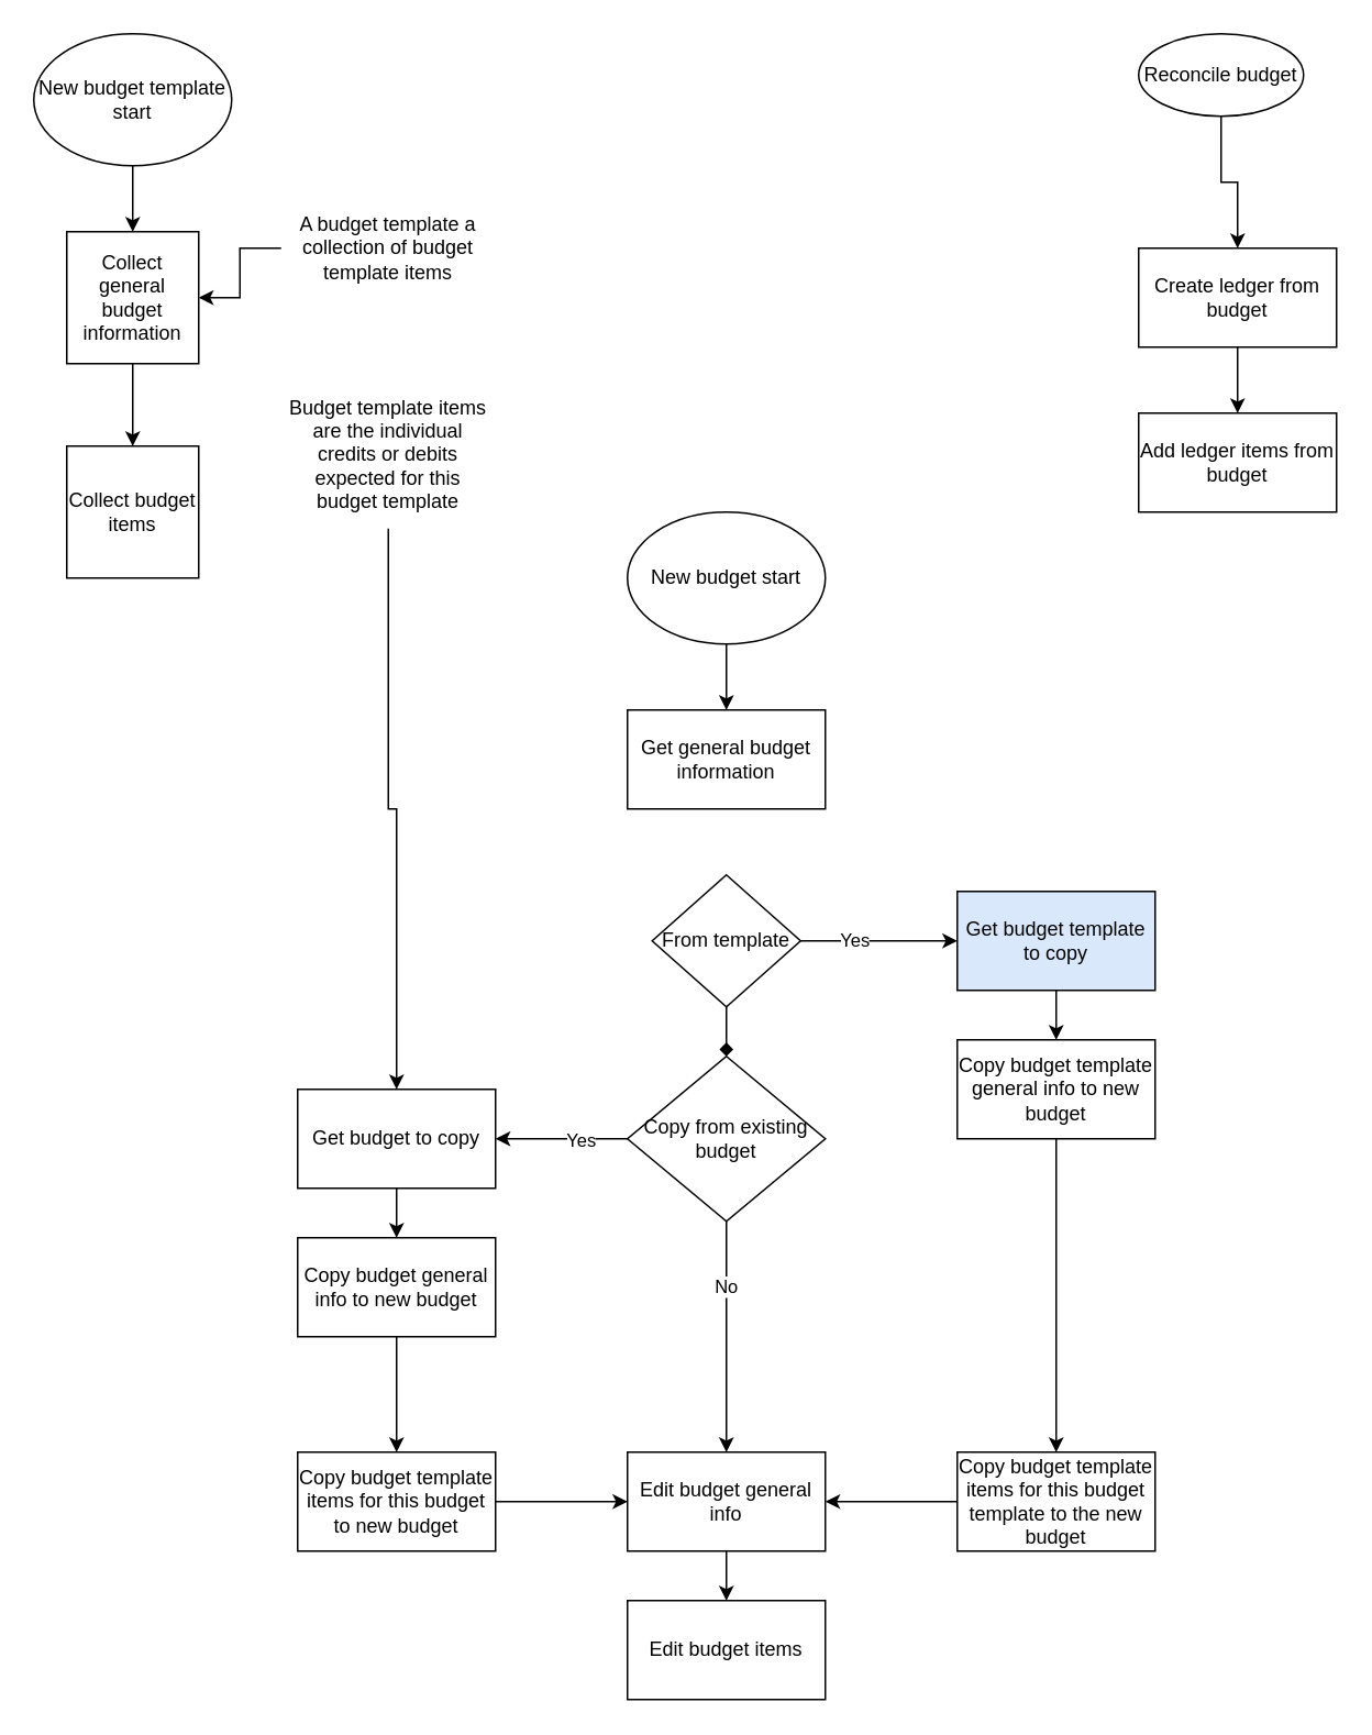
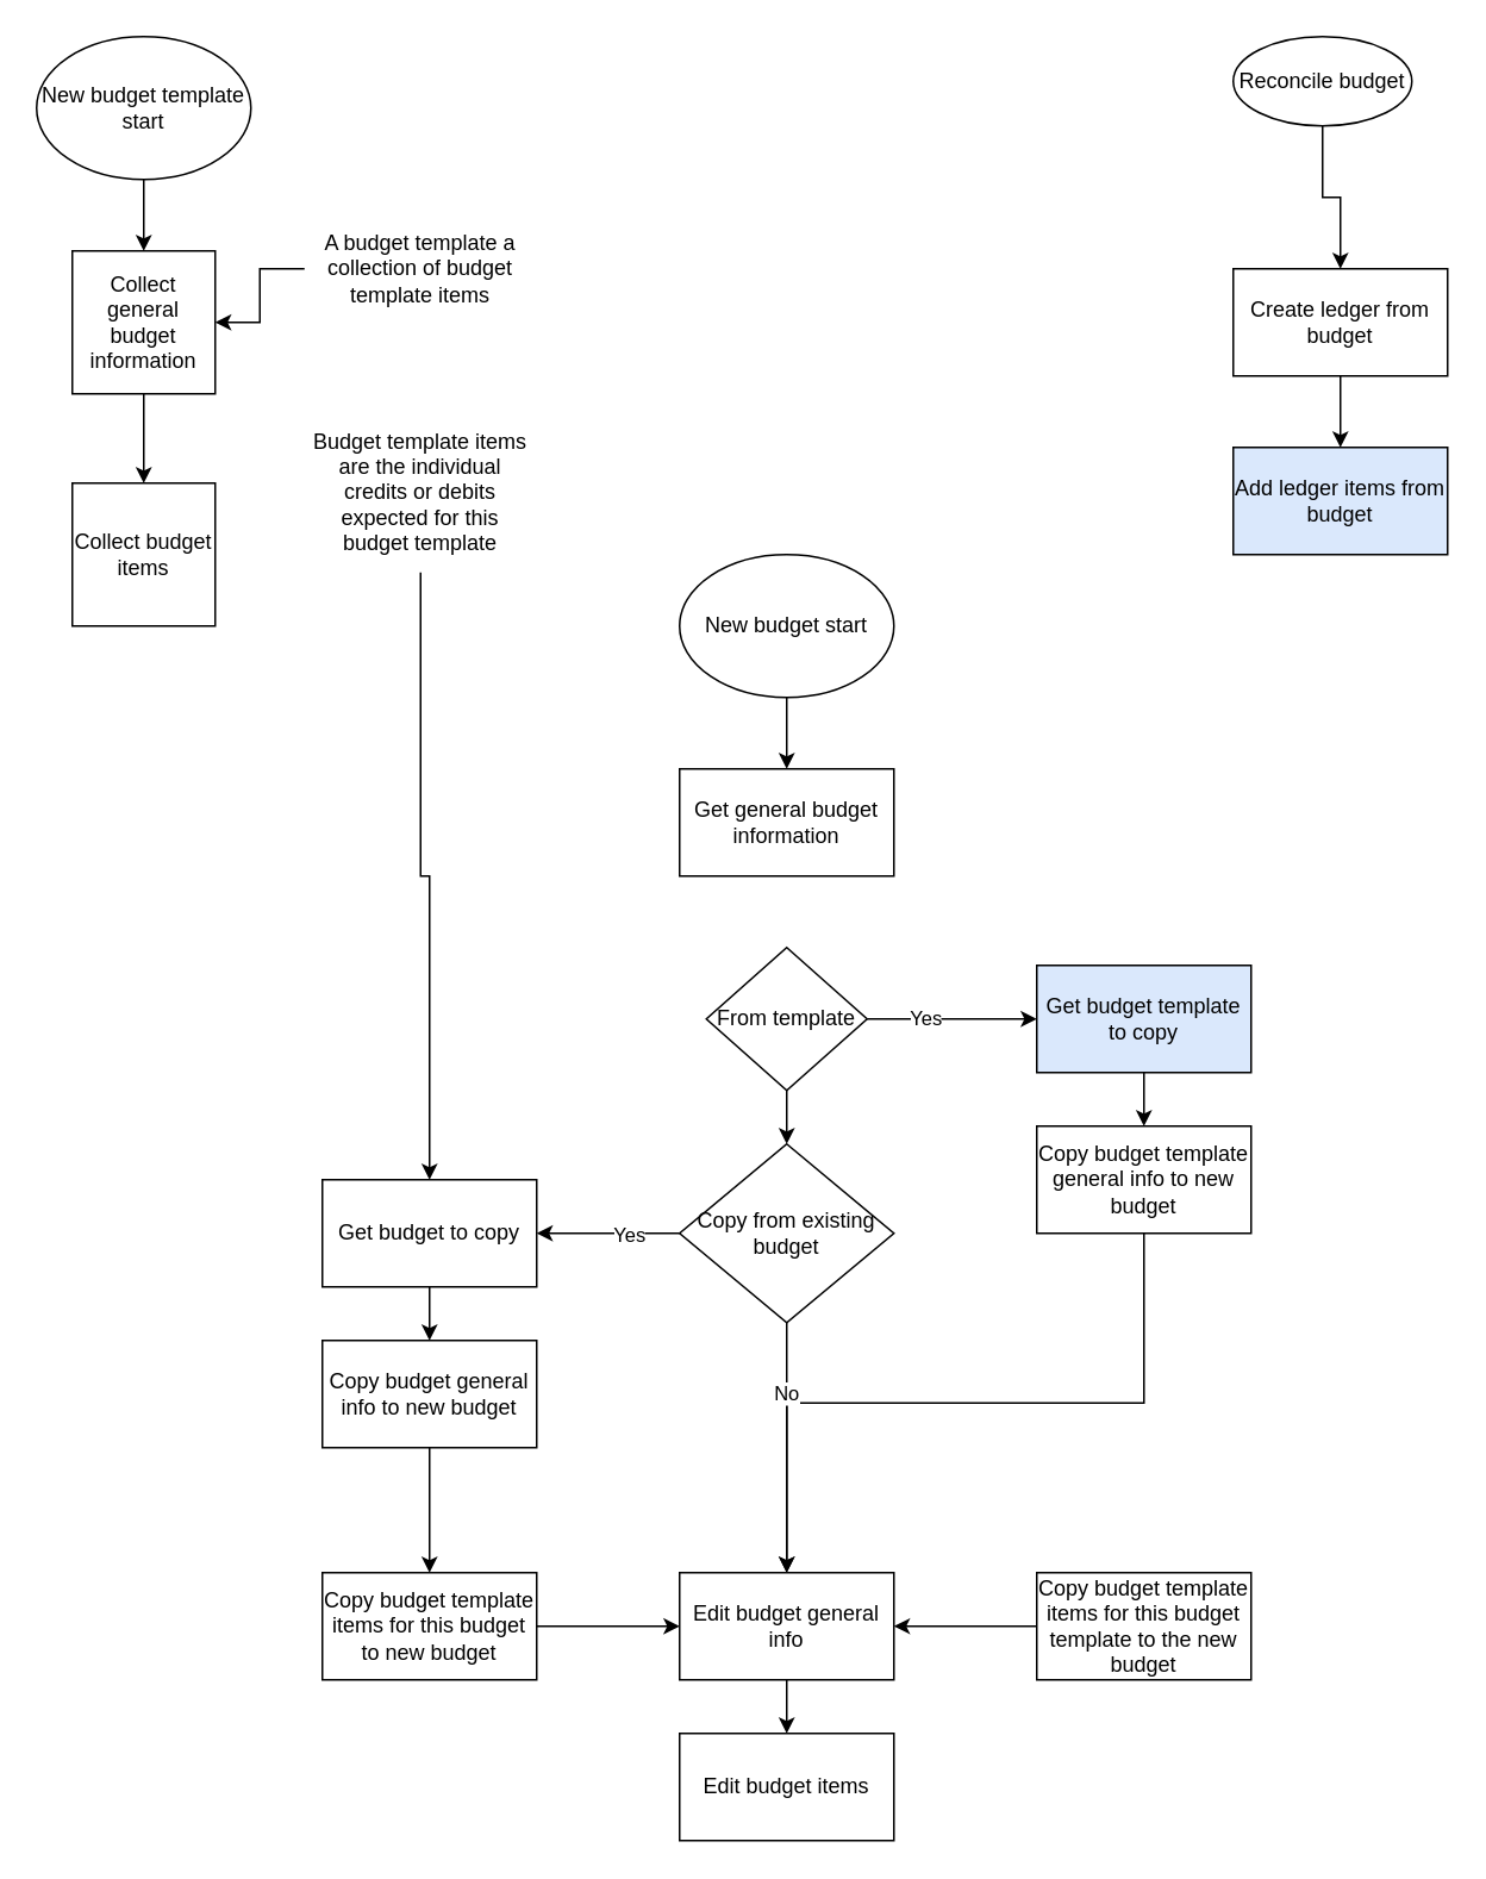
  <mxCell id="0" />
  <mxCell id="1" parent="0" />
  <mxCell id="2" style="edgeStyle=orthogonalEdgeStyle;rounded=0;orthogonalLoop=1;jettySize=auto;html=1;exitX=0.5;exitY=1;exitDx=0;exitDy=0;" parent="1" source="26" target="6" edge="1"><mxGeometry relative="1" as="geometry"><mxPoint x="80" y="100" as="sourcePoint" /></mxGeometry></mxCell>
  <mxCell id="3" style="edgeStyle=orthogonalEdgeStyle;rounded=0;orthogonalLoop=1;jettySize=auto;html=1;entryX=1;entryY=0.5;entryDx=0;entryDy=0;" parent="1" source="4" target="6" edge="1"><mxGeometry relative="1" as="geometry" /></mxCell>
  <mxCell id="4" value="A budget template a collection of budget template items" style="text;html=1;strokeColor=none;fillColor=none;align=center;verticalAlign=middle;whiteSpace=wrap;rounded=0;" parent="1" vertex="1"><mxGeometry x="170" y="110" width="130" height="80" as="geometry" /></mxCell>
  <mxCell id="5" value="" style="edgeStyle=orthogonalEdgeStyle;rounded=0;orthogonalLoop=1;jettySize=auto;html=1;" parent="1" source="6" edge="1"><mxGeometry relative="1" as="geometry"><mxPoint x="80" y="270" as="targetPoint" /></mxGeometry></mxCell>
  <mxCell id="6" value="Collect general budget information" style="whiteSpace=wrap;html=1;aspect=fixed;" parent="1" vertex="1"><mxGeometry x="40" y="140" width="80" height="80" as="geometry" /></mxCell>
  <mxCell id="7" value="Collect budget items" style="whiteSpace=wrap;html=1;aspect=fixed;" parent="1" vertex="1"><mxGeometry x="40" y="270" width="80" height="80" as="geometry" /></mxCell>
  <mxCell id="8" style="edgeStyle=orthogonalEdgeStyle;rounded=0;orthogonalLoop=1;jettySize=auto;html=1;" parent="1" source="9" target="38" edge="1"><mxGeometry relative="1" as="geometry" /></mxCell>
  <mxCell id="9" value="Budget template items are the individual credits or debits expected for this budget template" style="text;html=1;strokeColor=none;fillColor=none;align=center;verticalAlign=middle;whiteSpace=wrap;rounded=0;" parent="1" vertex="1"><mxGeometry x="170" y="230" width="130" height="90" as="geometry" /></mxCell>
  <mxCell id="10" style="edgeStyle=orthogonalEdgeStyle;rounded=0;orthogonalLoop=1;jettySize=auto;html=1;exitX=0.5;exitY=1;exitDx=0;exitDy=0;entryX=0.5;entryY=0;entryDx=0;entryDy=0;" parent="1" source="25" target="19" edge="1"><mxGeometry relative="1" as="geometry"><mxPoint x="440" y="380" as="sourcePoint" /></mxGeometry></mxCell>
  <mxCell id="11" style="edgeStyle=orthogonalEdgeStyle;rounded=0;orthogonalLoop=1;jettySize=auto;html=1;exitX=1;exitY=0.5;exitDx=0;exitDy=0;entryX=0;entryY=0.5;entryDx=0;entryDy=0;" parent="1" source="14" target="21" edge="1"><mxGeometry relative="1" as="geometry"><mxPoint x="545" y="570" as="targetPoint" /></mxGeometry></mxCell>
  <mxCell id="12" value="Yes" style="edgeLabel;html=1;align=center;verticalAlign=middle;resizable=0;points=[];" parent="11" vertex="1" connectable="0"><mxGeometry x="-0.319" y="1" relative="1" as="geometry"><mxPoint as="offset" /></mxGeometry></mxCell>
- <mxCell id="13" value="" style="edgeStyle=orthogonalEdgeStyle;rounded=0;orthogonalLoop=1;jettySize=auto;html=1;endArrow=diamond;" parent="1" source="14" target="36" edge="1"><mxGeometry relative="1" as="geometry" /></mxCell>
+ <mxCell id="13" value="" style="edgeStyle=orthogonalEdgeStyle;rounded=0;orthogonalLoop=1;jettySize=auto;html=1;" parent="1" source="14" target="36" edge="1"><mxGeometry relative="1" as="geometry" /></mxCell>
  <mxCell id="14" value="From template" style="rhombus;whiteSpace=wrap;html=1;" parent="1" vertex="1"><mxGeometry x="395" y="530" width="90" height="80" as="geometry" /></mxCell>
  <mxCell id="15" style="edgeStyle=orthogonalEdgeStyle;rounded=0;orthogonalLoop=1;jettySize=auto;html=1;exitX=0;exitY=0.5;exitDx=0;exitDy=0;entryX=1;entryY=0.5;entryDx=0;entryDy=0;" parent="1" source="24" target="17" edge="1"><mxGeometry relative="1" as="geometry"><mxPoint x="575" y="840" as="sourcePoint" /></mxGeometry></mxCell>
  <mxCell id="16" value="" style="edgeStyle=orthogonalEdgeStyle;rounded=0;orthogonalLoop=1;jettySize=auto;html=1;" parent="1" source="17" target="18" edge="1"><mxGeometry relative="1" as="geometry" /></mxCell>
  <mxCell id="17" value="Edit budget general info" style="whiteSpace=wrap;html=1;" parent="1" vertex="1"><mxGeometry x="380" y="880" width="120" height="60" as="geometry" /></mxCell>
  <mxCell id="18" value="Edit budget items" style="whiteSpace=wrap;html=1;" parent="1" vertex="1"><mxGeometry x="380" y="970" width="120" height="60" as="geometry" /></mxCell>
  <mxCell id="19" value="&lt;span&gt;Get general budget information&lt;/span&gt;" style="whiteSpace=wrap;html=1;rounded=0;" parent="1" vertex="1"><mxGeometry x="380" y="430" width="120" height="60" as="geometry" /></mxCell>
  <mxCell id="20" style="edgeStyle=orthogonalEdgeStyle;rounded=0;orthogonalLoop=1;jettySize=auto;html=1;exitX=0.5;exitY=1;exitDx=0;exitDy=0;" parent="1" source="21" target="23" edge="1"><mxGeometry relative="1" as="geometry" /></mxCell>
  <mxCell id="21" value="&lt;span&gt;Get budget template to copy&lt;/span&gt;" style="rounded=0;whiteSpace=wrap;html=1;fillColor=#dae8fc;" parent="1" vertex="1"><mxGeometry x="580" y="540" width="120" height="60" as="geometry" /></mxCell>
- <mxCell id="22" style="edgeStyle=orthogonalEdgeStyle;rounded=0;orthogonalLoop=1;jettySize=auto;html=1;exitX=0.5;exitY=1;exitDx=0;exitDy=0;entryX=0.5;entryY=0;entryDx=0;entryDy=0;" parent="1" source="23" target="24" edge="1"><mxGeometry relative="1" as="geometry" /></mxCell>
+ <mxCell id="22" style="edgeStyle=orthogonalEdgeStyle;rounded=0;orthogonalLoop=1;jettySize=auto;html=1;exitX=0.5;exitY=1;exitDx=0;exitDy=0;" parent="1" source="23" target="17" edge="1"><mxGeometry relative="1" as="geometry" /></mxCell>
  <mxCell id="23" value="&lt;span&gt;Copy budget template general info to new budget&lt;/span&gt;" style="rounded=0;whiteSpace=wrap;html=1;" parent="1" vertex="1"><mxGeometry x="580" y="630" width="120" height="60" as="geometry" /></mxCell>
  <mxCell id="24" value="&lt;span&gt;Copy budget template items for this budget template to the new budget&lt;/span&gt;" style="rounded=0;whiteSpace=wrap;html=1;" parent="1" vertex="1"><mxGeometry x="580" y="880" width="120" height="60" as="geometry" /></mxCell>
  <mxCell id="25" value="New budget start" style="ellipse;whiteSpace=wrap;html=1;" parent="1" vertex="1"><mxGeometry x="380" y="310" width="120" height="80" as="geometry" /></mxCell>
  <mxCell id="26" value="New budget template start" style="ellipse;whiteSpace=wrap;html=1;" parent="1" vertex="1"><mxGeometry x="20" y="20" width="120" height="80" as="geometry" /></mxCell>
  <mxCell id="27" value="" style="edgeStyle=orthogonalEdgeStyle;rounded=0;orthogonalLoop=1;jettySize=auto;html=1;" parent="1" source="28" target="30" edge="1"><mxGeometry relative="1" as="geometry" /></mxCell>
  <mxCell id="28" value="Reconcile budget" style="ellipse;whiteSpace=wrap;html=1;" parent="1" vertex="1"><mxGeometry x="690" y="20" width="100" height="50" as="geometry" /></mxCell>
  <mxCell id="29" value="" style="edgeStyle=orthogonalEdgeStyle;rounded=0;orthogonalLoop=1;jettySize=auto;html=1;" parent="1" source="30" target="31" edge="1"><mxGeometry relative="1" as="geometry" /></mxCell>
  <mxCell id="30" value="Create ledger from budget" style="whiteSpace=wrap;html=1;" parent="1" vertex="1"><mxGeometry x="690" y="150" width="120" height="60" as="geometry" /></mxCell>
- <mxCell id="31" value="Add ledger items from budget" style="whiteSpace=wrap;html=1;" parent="1" vertex="1"><mxGeometry x="690" y="250" width="120" height="60" as="geometry" /></mxCell>
+ <mxCell id="31" value="Add ledger items from budget" style="whiteSpace=wrap;html=1;fillColor=#dae8fc;" parent="1" vertex="1"><mxGeometry x="690" y="250" width="120" height="60" as="geometry" /></mxCell>
  <mxCell id="32" value="" style="edgeStyle=orthogonalEdgeStyle;rounded=0;orthogonalLoop=1;jettySize=auto;html=1;" parent="1" source="36" target="38" edge="1"><mxGeometry relative="1" as="geometry" /></mxCell>
  <mxCell id="33" value="Yes" style="edgeLabel;html=1;align=center;verticalAlign=middle;resizable=0;points=[];" parent="32" vertex="1" connectable="0"><mxGeometry x="-0.28" relative="1" as="geometry"><mxPoint as="offset" /></mxGeometry></mxCell>
  <mxCell id="34" style="edgeStyle=orthogonalEdgeStyle;rounded=0;orthogonalLoop=1;jettySize=auto;html=1;exitX=0.5;exitY=1;exitDx=0;exitDy=0;" parent="1" source="36" target="17" edge="1"><mxGeometry relative="1" as="geometry" /></mxCell>
  <mxCell id="35" value="No" style="edgeLabel;html=1;align=center;verticalAlign=middle;resizable=0;points=[];" parent="34" vertex="1" connectable="0"><mxGeometry x="-0.447" y="-1" relative="1" as="geometry"><mxPoint as="offset" /></mxGeometry></mxCell>
  <mxCell id="36" value="Copy from existing budget&lt;br&gt;" style="rhombus;whiteSpace=wrap;html=1;" parent="1" vertex="1"><mxGeometry x="380" y="640" width="120" height="100" as="geometry" /></mxCell>
  <mxCell id="37" value="" style="edgeStyle=orthogonalEdgeStyle;rounded=0;orthogonalLoop=1;jettySize=auto;html=1;" parent="1" source="38" target="40" edge="1"><mxGeometry relative="1" as="geometry" /></mxCell>
  <mxCell id="38" value="Get budget to copy" style="whiteSpace=wrap;html=1;" parent="1" vertex="1"><mxGeometry x="180" y="660" width="120" height="60" as="geometry" /></mxCell>
  <mxCell id="39" value="" style="edgeStyle=orthogonalEdgeStyle;rounded=0;orthogonalLoop=1;jettySize=auto;html=1;" parent="1" source="40" target="42" edge="1"><mxGeometry relative="1" as="geometry" /></mxCell>
  <mxCell id="40" value="Copy budget general info to new budget" style="whiteSpace=wrap;html=1;" parent="1" vertex="1"><mxGeometry x="180" y="750" width="120" height="60" as="geometry" /></mxCell>
  <mxCell id="41" style="edgeStyle=orthogonalEdgeStyle;rounded=0;orthogonalLoop=1;jettySize=auto;html=1;exitX=1;exitY=0.5;exitDx=0;exitDy=0;entryX=0;entryY=0.5;entryDx=0;entryDy=0;" parent="1" source="42" target="17" edge="1"><mxGeometry relative="1" as="geometry" /></mxCell>
  <mxCell id="42" value="Copy budget template items for this budget to new budget" style="whiteSpace=wrap;html=1;" parent="1" vertex="1"><mxGeometry x="180" y="880" width="120" height="60" as="geometry" /></mxCell>
